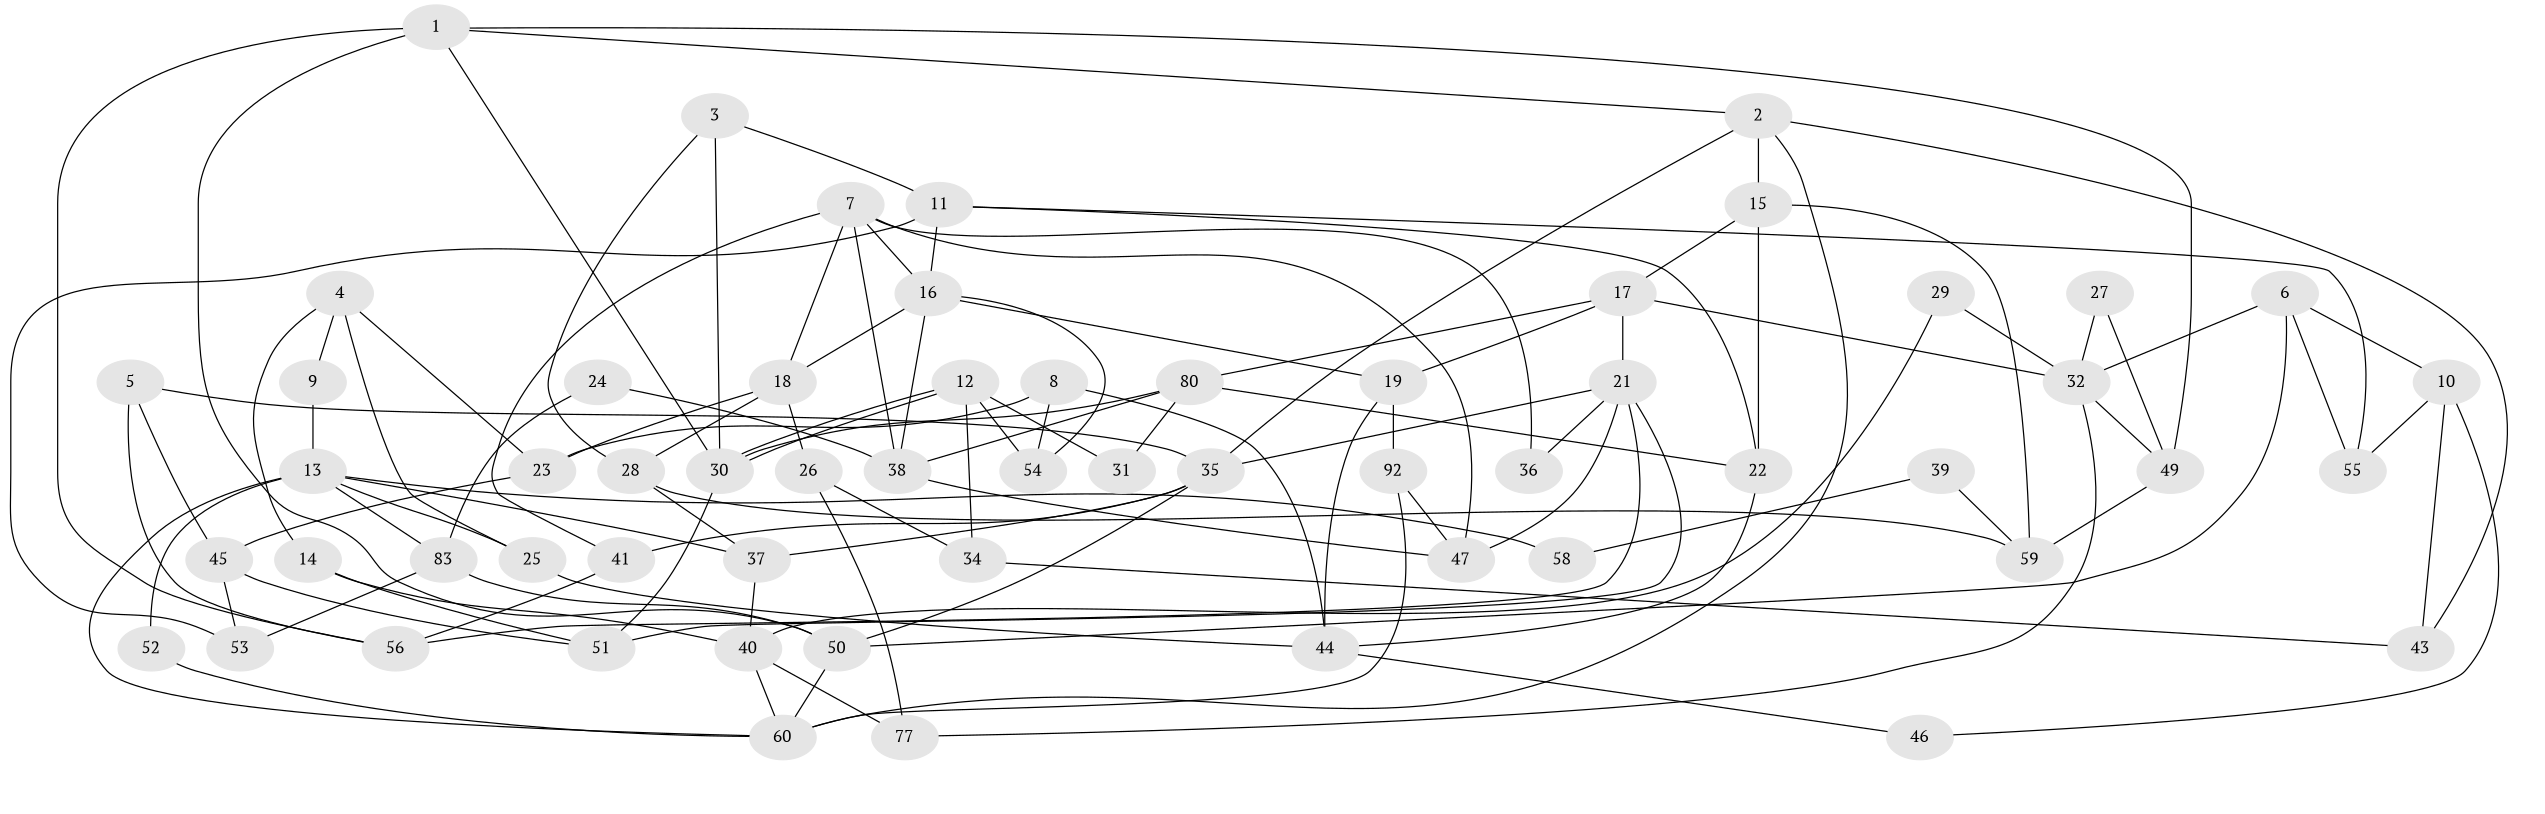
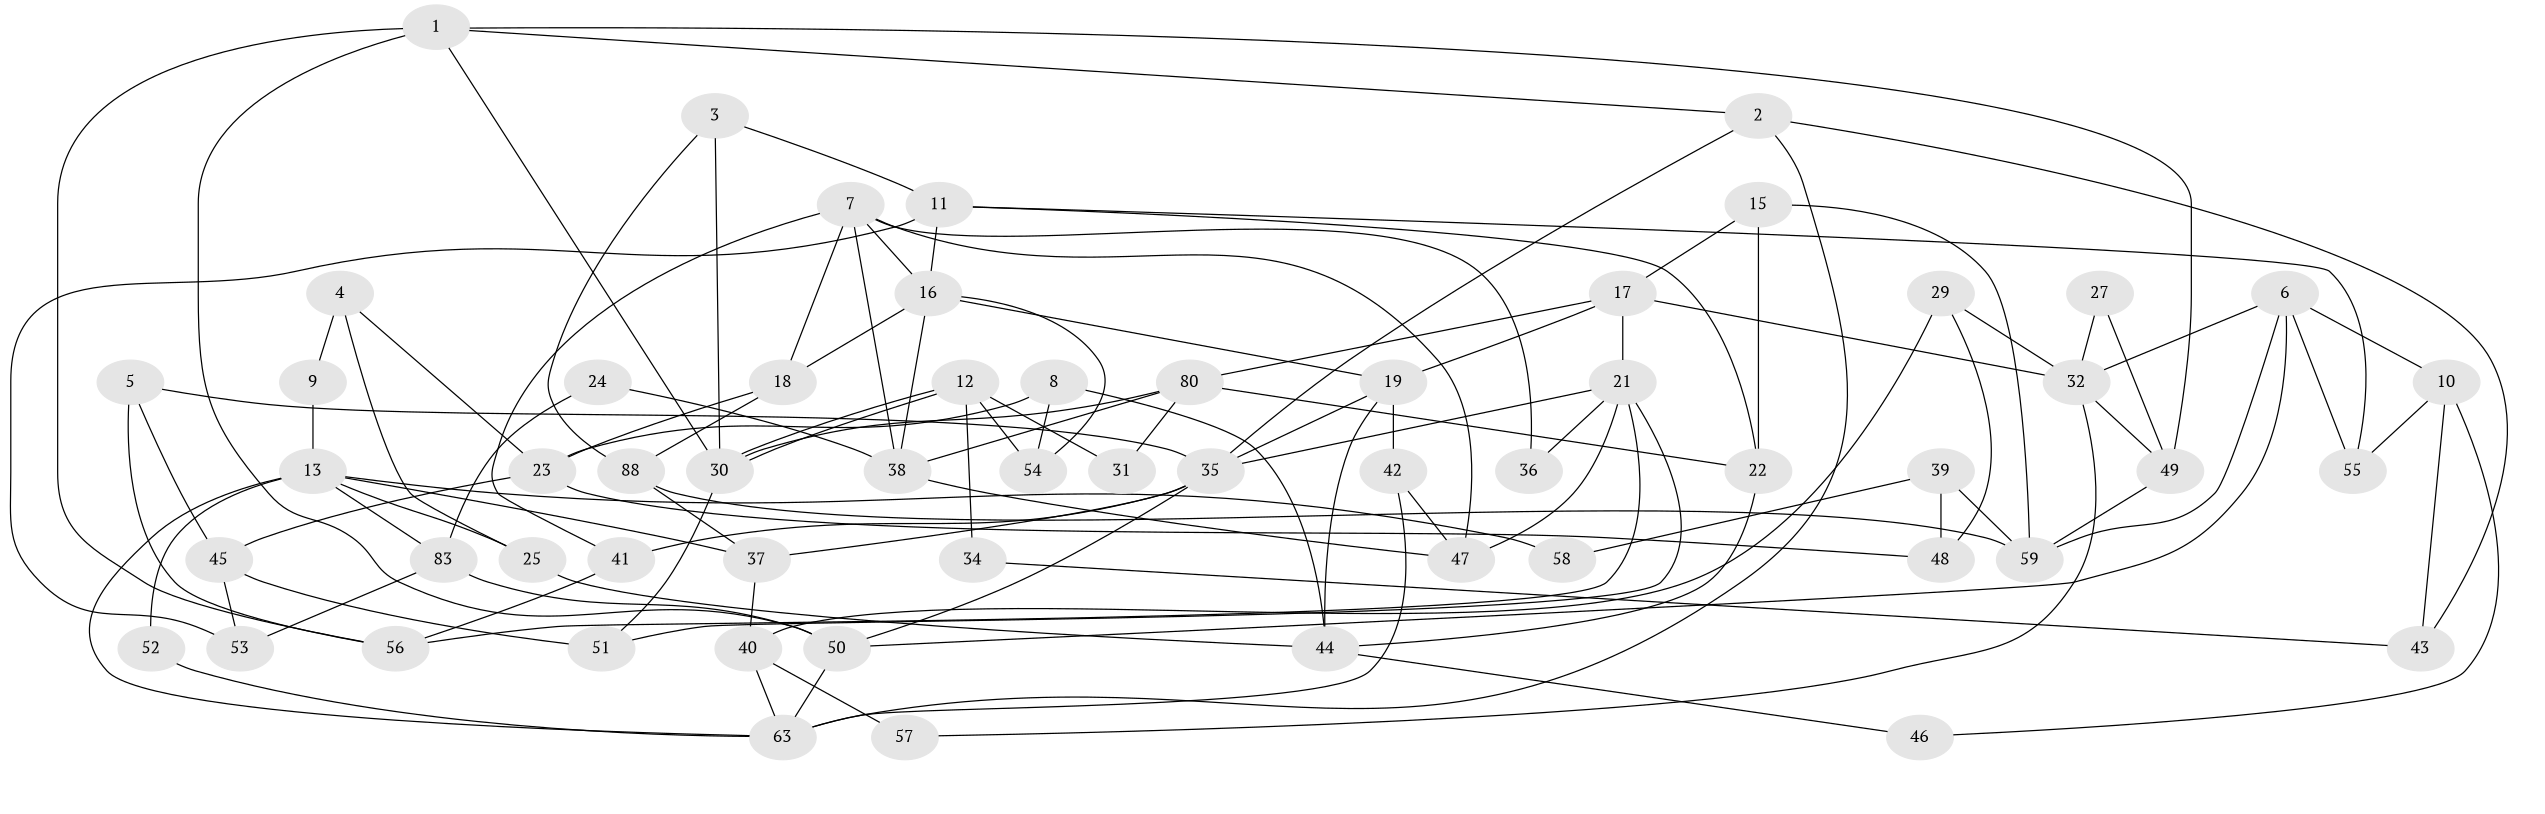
  graph {
    fontname="PT Serif"
    node [color=gray90 fontname="PT Serif" style=filled]
    edge [fontname="PT Serif"]
    1
    2
    30
    49
    50
    56
    15
    35
    43
-   60
+   60 [label=63]
    51
    59
    22
    17
    41
    37
    3
    11
-   28
+   28 [label=88]
    55
    16
    53
    4
    9
-   14
    23
    25
    13
    40
    45
+   48
    44
    5
    6
    10
    32
    46
-   57 [label=77]
+   57
    7
    18
    36
    38
    47
    54
    19
-   26
    8
    n48 [label=83]
    52
    58
    12
    31
    34
    n54 [label=80]
    21
-   42 [label=92]
+   42
    24
    27
    29
    39
    1 -- 2
    1 -- 30
    1 -- 49
    1 -- 50
    1 -- 56
-   2 -- 15
    2 -- 35
    2 -- 43
    2 -- 60
    30 -- 51
    49 -- 59
    50 -- 60
    15 -- 59
    15 -- 22
    15 -- 17
    35 -- 50
    35 -- 41
    35 -- 37
    22 -- 44
    17 -- 32
    17 -- 19
    17 -- n54
    17 -- 21
    41 -- 56
    37 -- 40
    3 -- 30
    3 -- 11
    3 -- 28
    11 -- 22
    11 -- 55
    11 -- 16
    11 -- 53
    28 -- 59
    28 -- 37
    16 -- 18
    16 -- 38
    16 -- 54
    16 -- 19
    4 -- 9
-   4 -- 14
    4 -- 23
    4 -- 25
    9 -- 13
-   14 -- 51
-   14 -- 40
    23 -- 45
+   23 -- 48
    25 -- 44
    13 -- 60
    13 -- 37
    13 -- 25
    13 -- n48
    13 -- 52
    13 -- 58
    40 -- 60
    40 -- 57
    45 -- 51
    45 -- 53
    44 -- 46
    5 -- 56
    5 -- 35
    5 -- 45
    6 -- 50
+   6 -- 59
    6 -- 55
    6 -- 10
    6 -- 32
    10 -- 43
    10 -- 55
    10 -- 46
    32 -- 49
    32 -- 57
    7 -- 41
    7 -- 16
    7 -- 18
    7 -- 36
    7 -- 38
    7 -- 47
    18 -- 28
    18 -- 23
-   18 -- 26
    38 -- 47
+   19 -- 35
    19 -- 44
    19 -- 42
-   26 -- 57
-   26 -- 34
    8 -- 23
    8 -- 44
    8 -- 54
    n48 -- 50
    n48 -- 53
    52 -- 60
    12 -- 30
    12 -- 30
    12 -- 54
    12 -- 31
    12 -- 34
    34 -- 43
    n54 -- 30
    n54 -- 22
    n54 -- 38
    n54 -- 31
    21 -- 56
    21 -- 35
    21 -- 51
    21 -- 36
    21 -- 47
    42 -- 60
    42 -- 47
    24 -- 38
    24 -- n48
    27 -- 49
    27 -- 32
    29 -- 40
+   29 -- 48
    29 -- 32
    39 -- 59
+   39 -- 48
    39 -- 58
  }
